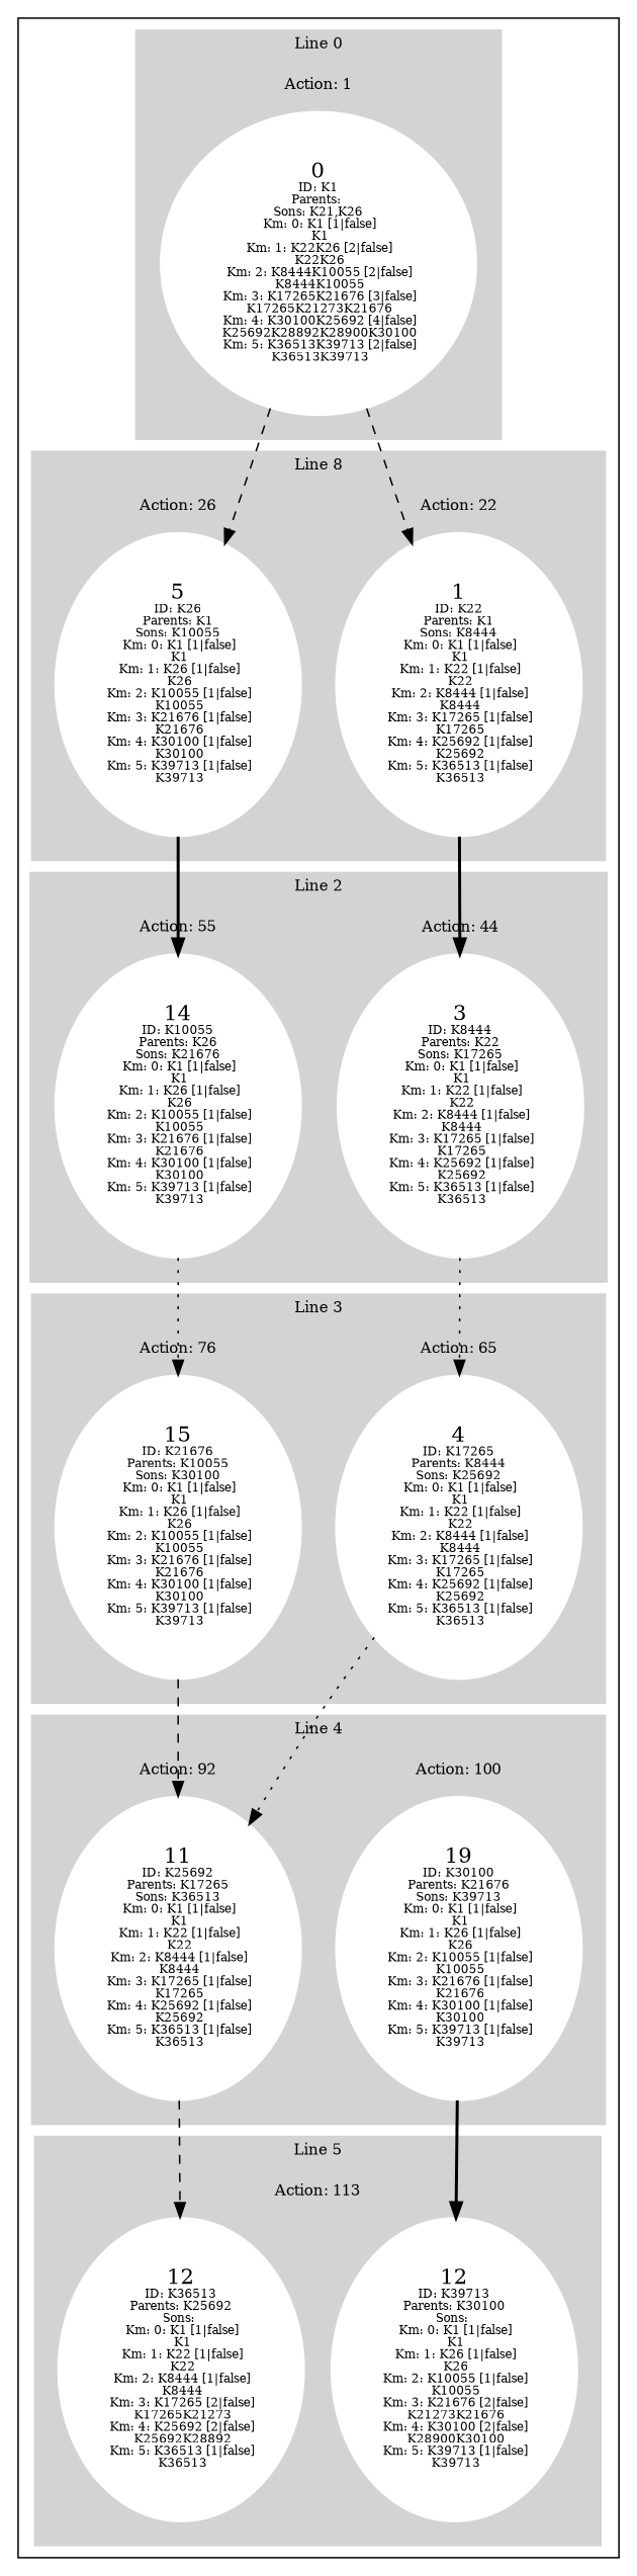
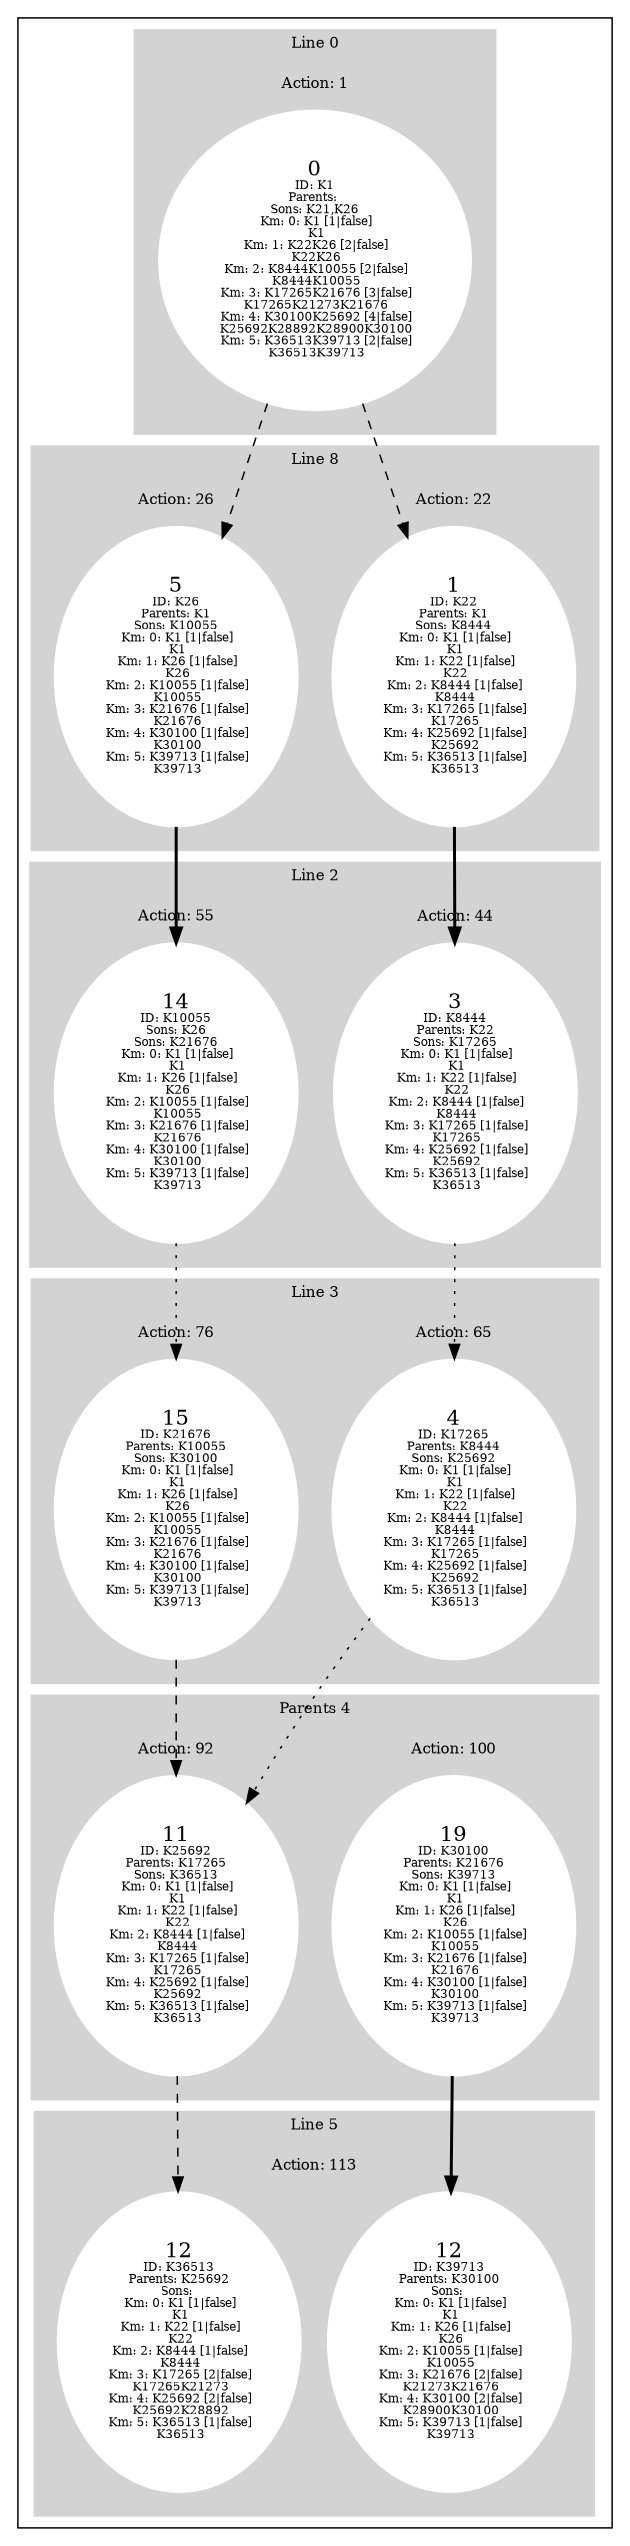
  digraph {
    node [color=white style=filled]
    edge [style=dashed]
    n1 [label=<0<BR /><FONT POINT-SIZE="8">ID: K1</FONT><BR /><FONT POINT-SIZE="8">Parents: </FONT><BR /><FONT POINT-SIZE="8">Sons: K21,K26</FONT><BR /><FONT POINT-SIZE="8"> Km: 0: K1 [1|false]<BR /> K1</FONT><BR /><FONT POINT-SIZE="8"> Km: 1: K22K26 [2|false]<BR /> K22K26</FONT><BR /><FONT POINT-SIZE="8"> Km: 2: K8444K10055 [2|false]<BR /> K8444K10055</FONT><BR /><FONT POINT-SIZE="8"> Km: 3: K17265K21676 [3|false]<BR /> K17265K21273K21676</FONT><BR /><FONT POINT-SIZE="8"> Km: 4: K30100K25692 [4|false]<BR /> K25692K28892K28900K30100</FONT><BR /><FONT POINT-SIZE="8"> Km: 5: K36513K39713 [2|false]<BR /> K36513K39713</FONT>>]
    n2 [label=<19<BR /><FONT POINT-SIZE="8">ID: K30100</FONT><BR /><FONT POINT-SIZE="8">Parents: K21676</FONT><BR /><FONT POINT-SIZE="8">Sons: K39713</FONT><BR /><FONT POINT-SIZE="8"> Km: 0: K1 [1|false]<BR /> K1</FONT><BR /><FONT POINT-SIZE="8"> Km: 1: K26 [1|false]<BR /> K26</FONT><BR /><FONT POINT-SIZE="8"> Km: 2: K10055 [1|false]<BR /> K10055</FONT><BR /><FONT POINT-SIZE="8"> Km: 3: K21676 [1|false]<BR /> K21676</FONT><BR /><FONT POINT-SIZE="8"> Km: 4: K30100 [1|false]<BR /> K30100</FONT><BR /><FONT POINT-SIZE="8"> Km: 5: K39713 [1|false]<BR /> K39713</FONT>>]
    n3 [label=<11<BR /><FONT POINT-SIZE="8">ID: K25692</FONT><BR /><FONT POINT-SIZE="8">Parents: K17265</FONT><BR /><FONT POINT-SIZE="8">Sons: K36513</FONT><BR /><FONT POINT-SIZE="8"> Km: 0: K1 [1|false]<BR /> K1</FONT><BR /><FONT POINT-SIZE="8"> Km: 1: K22 [1|false]<BR /> K22</FONT><BR /><FONT POINT-SIZE="8"> Km: 2: K8444 [1|false]<BR /> K8444</FONT><BR /><FONT POINT-SIZE="8"> Km: 3: K17265 [1|false]<BR /> K17265</FONT><BR /><FONT POINT-SIZE="8"> Km: 4: K25692 [1|false]<BR /> K25692</FONT><BR /><FONT POINT-SIZE="8"> Km: 5: K36513 [1|false]<BR /> K36513</FONT>>]
    n4 [label=<3<BR /><FONT POINT-SIZE="8">ID: K8444</FONT><BR /><FONT POINT-SIZE="8">Parents: K22</FONT><BR /><FONT POINT-SIZE="8">Sons: K17265</FONT><BR /><FONT POINT-SIZE="8"> Km: 0: K1 [1|false]<BR /> K1</FONT><BR /><FONT POINT-SIZE="8"> Km: 1: K22 [1|false]<BR /> K22</FONT><BR /><FONT POINT-SIZE="8"> Km: 2: K8444 [1|false]<BR /> K8444</FONT><BR /><FONT POINT-SIZE="8"> Km: 3: K17265 [1|false]<BR /> K17265</FONT><BR /><FONT POINT-SIZE="8"> Km: 4: K25692 [1|false]<BR /> K25692</FONT><BR /><FONT POINT-SIZE="8"> Km: 5: K36513 [1|false]<BR /> K36513</FONT>>]
-   n5 [label=<14<BR /><FONT POINT-SIZE="8">ID: K10055</FONT><BR /><FONT POINT-SIZE="8">Parents: K26</FONT><BR /><FONT POINT-SIZE="8">Sons: K21676</FONT><BR /><FONT POINT-SIZE="8"> Km: 0: K1 [1|false]<BR /> K1</FONT><BR /><FONT POINT-SIZE="8"> Km: 1: K26 [1|false]<BR /> K26</FONT><BR /><FONT POINT-SIZE="8"> Km: 2: K10055 [1|false]<BR /> K10055</FONT><BR /><FONT POINT-SIZE="8"> Km: 3: K21676 [1|false]<BR /> K21676</FONT><BR /><FONT POINT-SIZE="8"> Km: 4: K30100 [1|false]<BR /> K30100</FONT><BR /><FONT POINT-SIZE="8"> Km: 5: K39713 [1|false]<BR /> K39713</FONT>>]
+   n5 [label=<14<BR /><FONT POINT-SIZE="8">ID: K10055</FONT><BR /><FONT POINT-SIZE="8">Sons: K26</FONT><BR /><FONT POINT-SIZE="8">Sons: K21676</FONT><BR /><FONT POINT-SIZE="8"> Km: 0: K1 [1|false]<BR /> K1</FONT><BR /><FONT POINT-SIZE="8"> Km: 1: K26 [1|false]<BR /> K26</FONT><BR /><FONT POINT-SIZE="8"> Km: 2: K10055 [1|false]<BR /> K10055</FONT><BR /><FONT POINT-SIZE="8"> Km: 3: K21676 [1|false]<BR /> K21676</FONT><BR /><FONT POINT-SIZE="8"> Km: 4: K30100 [1|false]<BR /> K30100</FONT><BR /><FONT POINT-SIZE="8"> Km: 5: K39713 [1|false]<BR /> K39713</FONT>>]
    n6 [label=<4<BR /><FONT POINT-SIZE="8">ID: K17265</FONT><BR /><FONT POINT-SIZE="8">Parents: K8444</FONT><BR /><FONT POINT-SIZE="8">Sons: K25692</FONT><BR /><FONT POINT-SIZE="8"> Km: 0: K1 [1|false]<BR /> K1</FONT><BR /><FONT POINT-SIZE="8"> Km: 1: K22 [1|false]<BR /> K22</FONT><BR /><FONT POINT-SIZE="8"> Km: 2: K8444 [1|false]<BR /> K8444</FONT><BR /><FONT POINT-SIZE="8"> Km: 3: K17265 [1|false]<BR /> K17265</FONT><BR /><FONT POINT-SIZE="8"> Km: 4: K25692 [1|false]<BR /> K25692</FONT><BR /><FONT POINT-SIZE="8"> Km: 5: K36513 [1|false]<BR /> K36513</FONT>>]
    n7 [label=<15<BR /><FONT POINT-SIZE="8">ID: K21676</FONT><BR /><FONT POINT-SIZE="8">Parents: K10055</FONT><BR /><FONT POINT-SIZE="8">Sons: K30100</FONT><BR /><FONT POINT-SIZE="8"> Km: 0: K1 [1|false]<BR /> K1</FONT><BR /><FONT POINT-SIZE="8"> Km: 1: K26 [1|false]<BR /> K26</FONT><BR /><FONT POINT-SIZE="8"> Km: 2: K10055 [1|false]<BR /> K10055</FONT><BR /><FONT POINT-SIZE="8"> Km: 3: K21676 [1|false]<BR /> K21676</FONT><BR /><FONT POINT-SIZE="8"> Km: 4: K30100 [1|false]<BR /> K30100</FONT><BR /><FONT POINT-SIZE="8"> Km: 5: K39713 [1|false]<BR /> K39713</FONT>>]
    n8 [label=<12<BR /><FONT POINT-SIZE="8">ID: K36513</FONT><BR /><FONT POINT-SIZE="8">Parents: K25692</FONT><BR /><FONT POINT-SIZE="8">Sons: </FONT><BR /><FONT POINT-SIZE="8"> Km: 0: K1 [1|false]<BR /> K1</FONT><BR /><FONT POINT-SIZE="8"> Km: 1: K22 [1|false]<BR /> K22</FONT><BR /><FONT POINT-SIZE="8"> Km: 2: K8444 [1|false]<BR /> K8444</FONT><BR /><FONT POINT-SIZE="8"> Km: 3: K17265 [2|false]<BR /> K17265K21273</FONT><BR /><FONT POINT-SIZE="8"> Km: 4: K25692 [2|false]<BR /> K25692K28892</FONT><BR /><FONT POINT-SIZE="8"> Km: 5: K36513 [1|false]<BR /> K36513</FONT>>]
    n9 [label=<12<BR /><FONT POINT-SIZE="8">ID: K39713</FONT><BR /><FONT POINT-SIZE="8">Parents: K30100</FONT><BR /><FONT POINT-SIZE="8">Sons: </FONT><BR /><FONT POINT-SIZE="8"> Km: 0: K1 [1|false]<BR /> K1</FONT><BR /><FONT POINT-SIZE="8"> Km: 1: K26 [1|false]<BR /> K26</FONT><BR /><FONT POINT-SIZE="8"> Km: 2: K10055 [1|false]<BR /> K10055</FONT><BR /><FONT POINT-SIZE="8"> Km: 3: K21676 [2|false]<BR /> K21273K21676</FONT><BR /><FONT POINT-SIZE="8"> Km: 4: K30100 [2|false]<BR /> K28900K30100</FONT><BR /><FONT POINT-SIZE="8"> Km: 5: K39713 [1|false]<BR /> K39713</FONT>>]
    n10 [label=<1<BR /><FONT POINT-SIZE="8">ID: K22</FONT><BR /><FONT POINT-SIZE="8">Parents: K1</FONT><BR /><FONT POINT-SIZE="8">Sons: K8444</FONT><BR /><FONT POINT-SIZE="8"> Km: 0: K1 [1|false]<BR /> K1</FONT><BR /><FONT POINT-SIZE="8"> Km: 1: K22 [1|false]<BR /> K22</FONT><BR /><FONT POINT-SIZE="8"> Km: 2: K8444 [1|false]<BR /> K8444</FONT><BR /><FONT POINT-SIZE="8"> Km: 3: K17265 [1|false]<BR /> K17265</FONT><BR /><FONT POINT-SIZE="8"> Km: 4: K25692 [1|false]<BR /> K25692</FONT><BR /><FONT POINT-SIZE="8"> Km: 5: K36513 [1|false]<BR /> K36513</FONT>>]
    n11 [label=<5<BR /><FONT POINT-SIZE="8">ID: K26</FONT><BR /><FONT POINT-SIZE="8">Parents: K1</FONT><BR /><FONT POINT-SIZE="8">Sons: K10055</FONT><BR /><FONT POINT-SIZE="8"> Km: 0: K1 [1|false]<BR /> K1</FONT><BR /><FONT POINT-SIZE="8"> Km: 1: K26 [1|false]<BR /> K26</FONT><BR /><FONT POINT-SIZE="8"> Km: 2: K10055 [1|false]<BR /> K10055</FONT><BR /><FONT POINT-SIZE="8"> Km: 3: K21676 [1|false]<BR /> K21676</FONT><BR /><FONT POINT-SIZE="8"> Km: 4: K30100 [1|false]<BR /> K30100</FONT><BR /><FONT POINT-SIZE="8"> Km: 5: K39713 [1|false]<BR /> K39713</FONT>>]
    subgraph cluster_1 {
      subgraph cluster_2 {
        color=lightgrey
        fontsize=10
        label="Line 0"
        style=filled
        subgraph cluster_3 {
          color=lightgrey
          fontsize=10
          label="Action: 1"
          style=filled
          n1
        }
      }
      subgraph cluster_4 {
        color=lightgrey
        fontsize=10
-       label="Line 4"
+       label="Parents 4"
        style=filled
        subgraph cluster_5 {
          color=lightgrey
          fontsize=10
          label="Action: 100"
          style=filled
          n2
        }
        subgraph cluster_6 {
          color=lightgrey
          fontsize=10
          label="Action: 92"
          style=filled
          n3
        }
      }
      subgraph cluster_7 {
        color=lightgrey
        fontsize=10
        label="Line 2"
        style=filled
        subgraph cluster_8 {
          color=lightgrey
          fontsize=10
          label="Action: 44"
          style=filled
          n4
        }
        subgraph cluster_9 {
          color=lightgrey
          fontsize=10
          label="Action: 55"
          style=filled
          n5
        }
      }
      subgraph cluster_10 {
        color=lightgrey
        fontsize=10
        label="Line 3"
        style=filled
        subgraph cluster_11 {
          color=lightgrey
          fontsize=10
          label="Action: 65"
          style=filled
          n6
        }
        subgraph cluster_12 {
          color=lightgrey
          fontsize=10
          label="Action: 76"
          style=filled
          n7
        }
      }
      subgraph cluster_13 {
        color=lightgrey
        fontsize=10
        label="Line 5"
        style=filled
        subgraph cluster_14 {
          color=lightgrey
          fontsize=10
          label="Action: 113"
          style=filled
          n8
          n9
        }
      }
      subgraph cluster_15 {
        color=lightgrey
        fontsize=10
        label="Line 8"
        style=filled
        subgraph cluster_16 {
          color=lightgrey
          fontsize=10
          label="Action: 22"
          style=filled
          n10
        }
        subgraph cluster_17 {
          color=lightgrey
          fontsize=10
          label="Action: 26"
          style=filled
          n11
        }
      }
    }
    n1 -> n10
    n1 -> n11
    n2 -> n9 [style=bold]
    n3 -> n8
    n4 -> n6 [style=dotted]
    n5 -> n7 [style=dotted]
    n6 -> n3 [style=dotted]
    n7 -> n3
    n10 -> n4 [style=bold]
    n11 -> n5 [style=bold]
  }
